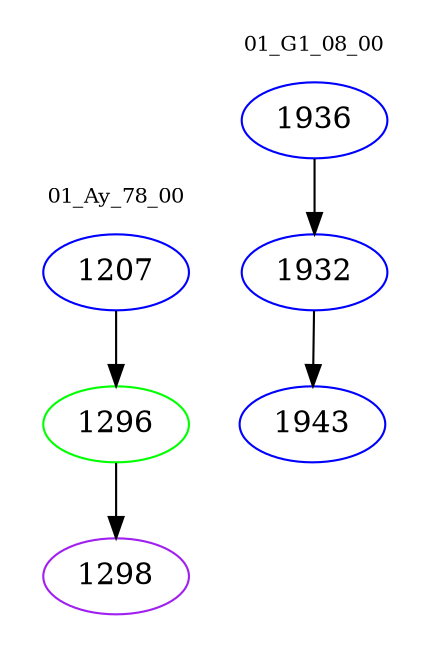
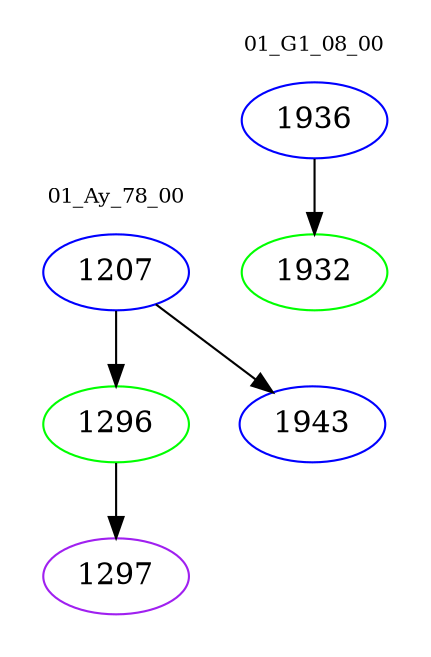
  digraph {
    node [color=blue]
    edge [color=black]
    n1 [label=1207]
    n2 [color=green label=1296]
-   n3 [color=purple label=1298]
+   n3 [color=purple label=1297]
    n4 [label=1936]
-   n5 [label=1932]
+   n5 [color=green label=1932]
    n6 [label=1943]
    subgraph cluster_1 {
      color=white
      fontsize=10
      label="01_Ay_78_00"
      n1
      n2
      n3
    }
    subgraph cluster_2 {
      color=white
      fontsize=10
      label="01_G1_08_00"
      n4
      n5
      n6
    }
    n1 -> n2
    n2 -> n3
    n4 -> n5
-   n5 -> n6
+   n1 -> n6
  }
